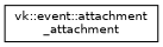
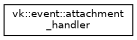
  digraph {
    rankdir=TB
-   n1 [color=black fillcolor=white fontname=Helvetica fontsize=10 height=0.2 label="vk::event::attachment\l_attachment" shape=record style=filled width=0.4]
+   n1 [color=black fillcolor=white fontname=Helvetica fontsize=10 height=0.2 label="vk::event::attachment\l_handler" shape=record style=filled width=0.4]
  }
